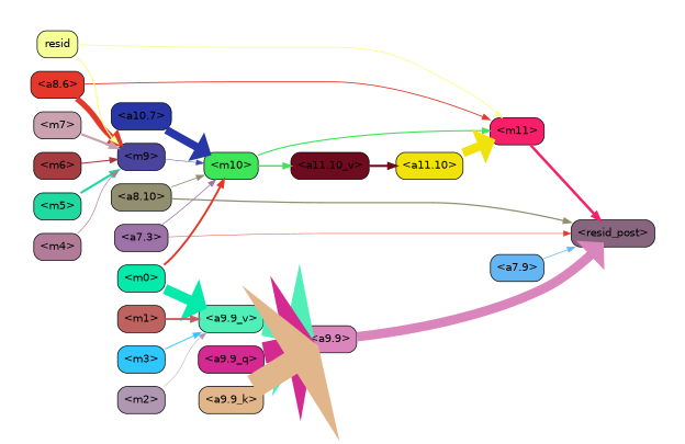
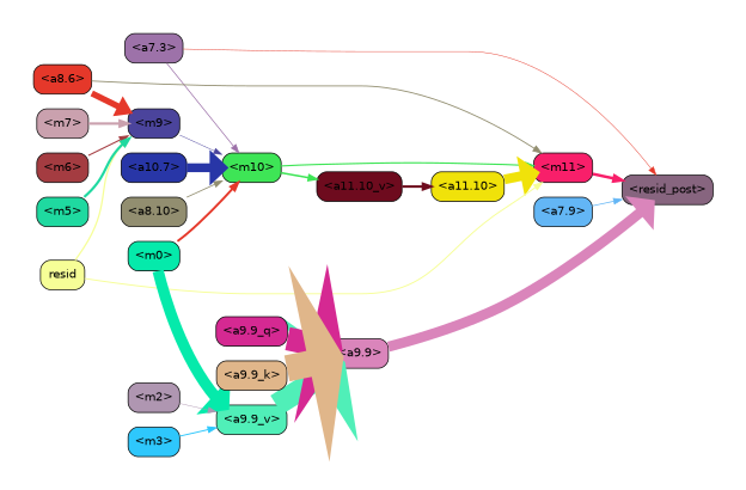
  strict digraph {
    rankdir=LR
    splines=true
    node [color=black fontname=Helvetica shape=box style="filled, rounded"]
    edge [color="#e5382a"]
    "<m11>" [fillcolor="#f81f6a"]
    "<resid_post>" [fillcolor="#87657f"]
    "<a9.9>" [fillcolor="#da85bb"]
    "<a8.10>" [fillcolor="#928e70"]
    "<m10>" [fillcolor="#3ee556"]
    "<a11.10_v>" [fillcolor="#6e0b1e"]
    "<a11.10>" [fillcolor="#f0e20a"]
    "<a7.9>" [fillcolor="#63b6f5"]
    "<a7.3>" [fillcolor="#9d72a9"]
    "<a8.6>" [fillcolor="#e5382a"]
    "<m9>" [fillcolor="#4b449c"]
    n12 [fillcolor="#f6fe97" label=resid]
    "<a10.7>" [fillcolor="#2836a7"]
    "<m0>" [fillcolor="#05eaab"]
    "<a9.9_v>" [fillcolor="#50efb8"]
    "<m7>" [fillcolor="#caa1ae"]
    "<m6>" [fillcolor="#a43c41"]
    "<m5>" [fillcolor="#1fd9a0"]
-   "<m4>" [fillcolor="#b27c99"]
    "<a9.9_q>" [fillcolor="#d52992"]
    "<a9.9_k>" [fillcolor="#e0b68a"]
    "<m3>" [fillcolor="#2ec7fc"]
    "<m2>" [fillcolor="#af96b1"]
-   "<m1>" [fillcolor="#be625f"]
    "<m11>" -> "<resid_post>" [color="#f81f6a" penwidth=3.564229369163513]
    "<a9.9>" -> "<resid_post>" [color="#da85bb" penwidth=12.493714332580566]
-   "<a8.10>" -> "<resid_post>" [color="#928e70" penwidth=1.7969894409179688]
    "<a8.10>" -> "<m10>" [color="#928e70" penwidth=1.1516046524047852]
    "<m10>" -> "<m11>" [color="#3ee556" penwidth=1.6351637840270996]
    "<m10>" -> "<a11.10_v>" [color="#3ee556" penwidth=2.195528030395508]
    "<a11.10_v>" -> "<a11.10>" [color="#6e0b1e" penwidth=3.037395477294922]
    "<a11.10>" -> "<m11>" [color="#f0e20a" penwidth=11.804504871368408]
    "<a7.9>" -> "<resid_post>" [color="#63b6f5" penwidth=1.061915397644043]
    "<a7.3>" -> "<resid_post>" [penwidth=0.6493911743164062]
    "<a7.3>" -> "<m10>" [color="#9d72a9" penwidth=1.0287714004516602]
-   "<a8.6>" -> "<m11>" [penwidth=1.2564282417297363]
+   "<a8.6>" -> "<m11>" [color="#928e70" penwidth=1.2564282417297363]
    "<a8.6>" -> "<m9>" [penwidth=7.538959503173828]
    "<m9>" -> "<m10>" [color="#4b449c" penwidth=0.6350235939025879]
    n12 -> "<m11>" [color="#f6fe97" penwidth=1.3679008483886719]
    n12 -> "<m9>" [color="#f6fe97" penwidth=1.8025074005126953]
    "<a10.7>" -> "<m10>" [color="#2836a7" penwidth=10.747549057006836]
    "<m0>" -> "<m10>" [penwidth=2.7613906860351562]
    "<m0>" -> "<a9.9_v>" [color="#05eaab" penwidth=13.730411529541016]
    "<a9.9_v>" -> "<a9.9>" [color="#50efb8" penwidth=27.08489227294922]
    "<m7>" -> "<m9>" [color="#caa1ae" penwidth=3.136892318725586]
    "<m6>" -> "<m9>" [color="#a43c41" penwidth=1.5130538940429688]
    "<m5>" -> "<m9>" [color="#1fd9a0" penwidth=3.070161819458008]
-   "<m4>" -> "<m9>" [color="#b27c99" penwidth=0.9546451568603516]
    "<a9.9_q>" -> "<a9.9>" [color="#d52992" penwidth=28.56541872024536]
    "<a9.9_k>" -> "<a9.9>" [color="#e0b68a" penwidth=32.31142416596413]
    "<m3>" -> "<a9.9_v>" [color="#2ec7fc" penwidth=1.3742599487304688]
    "<m2>" -> "<a9.9_v>" [color="#af96b1" penwidth=0.6356887817382812]
-   "<m1>" -> "<a9.9_v>" [color="#be625f" penwidth=2.656749725341797]
  }
